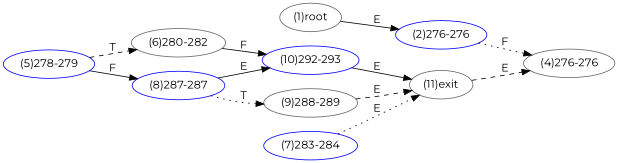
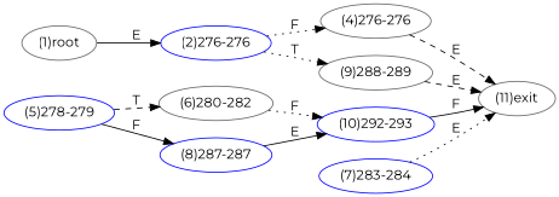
  digraph {
    fontname=Montserrat
    rankdir=LR
    node [color=gray40 fontname=Montserrat]
    edge [fontname=Montserrat style=solid]
    n1 [label="(1)root"]
    n2 [color=blue label="(2)276-276"]
    n3 [label="(4)276-276"]
    n4 [label="(11)exit"]
    n5 [color=blue label="(5)278-279"]
    n6 [label="(6)280-282"]
    n7 [color=blue label="(8)287-287"]
    n8 [color=blue label="(10)292-293"]
    n9 [label="(9)288-289"]
    n10 [color=blue label="(7)283-284"]
    n1 -> n2 [label=E]
    n2 -> n3 [label=F style=dotted]
-   n4 -> n3 [label=E style=dashed]
+   n3 -> n4 [label=E style=dashed]
    n5 -> n6 [label=T style=dashed]
    n5 -> n7 [label=F]
-   n6 -> n8 [label=F]
+   n6 -> n8 [label=F style=dotted]
    n7 -> n8 [label=E]
-   n7 -> n9 [label=T style=dotted]
-   n8 -> n4 [label=E]
+   n2 -> n9 [label=T style=dotted]
+   n8 -> n4 [label=F]
    n9 -> n4 [label=E style=dashed]
    n10 -> n4 [label=E style=dotted]
  }
